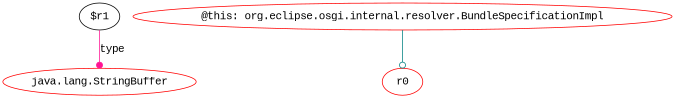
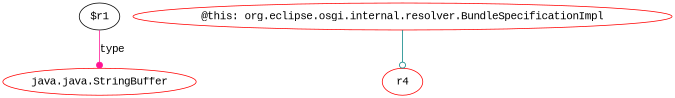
  digraph {
    fontname="Liberation Mono"
    node [color=red fontname="Liberation Mono"]
    edge [fontname="Liberation Mono"]
-   n1 [label="java.lang.StringBuffer"]
+   n1 [label="java.java.StringBuffer"]
    n2 [color=black label="$r1"]
    n3 [label="@this: org.eclipse.osgi.internal.resolver.BundleSpecificationImpl"]
-   n4 [label=r0]
+   n4 [label=r4]
    n2 -> n1 [arrowhead=dot color=deeppink label=type]
    n3 -> n4 [arrowhead=odot color=teal]
  }
